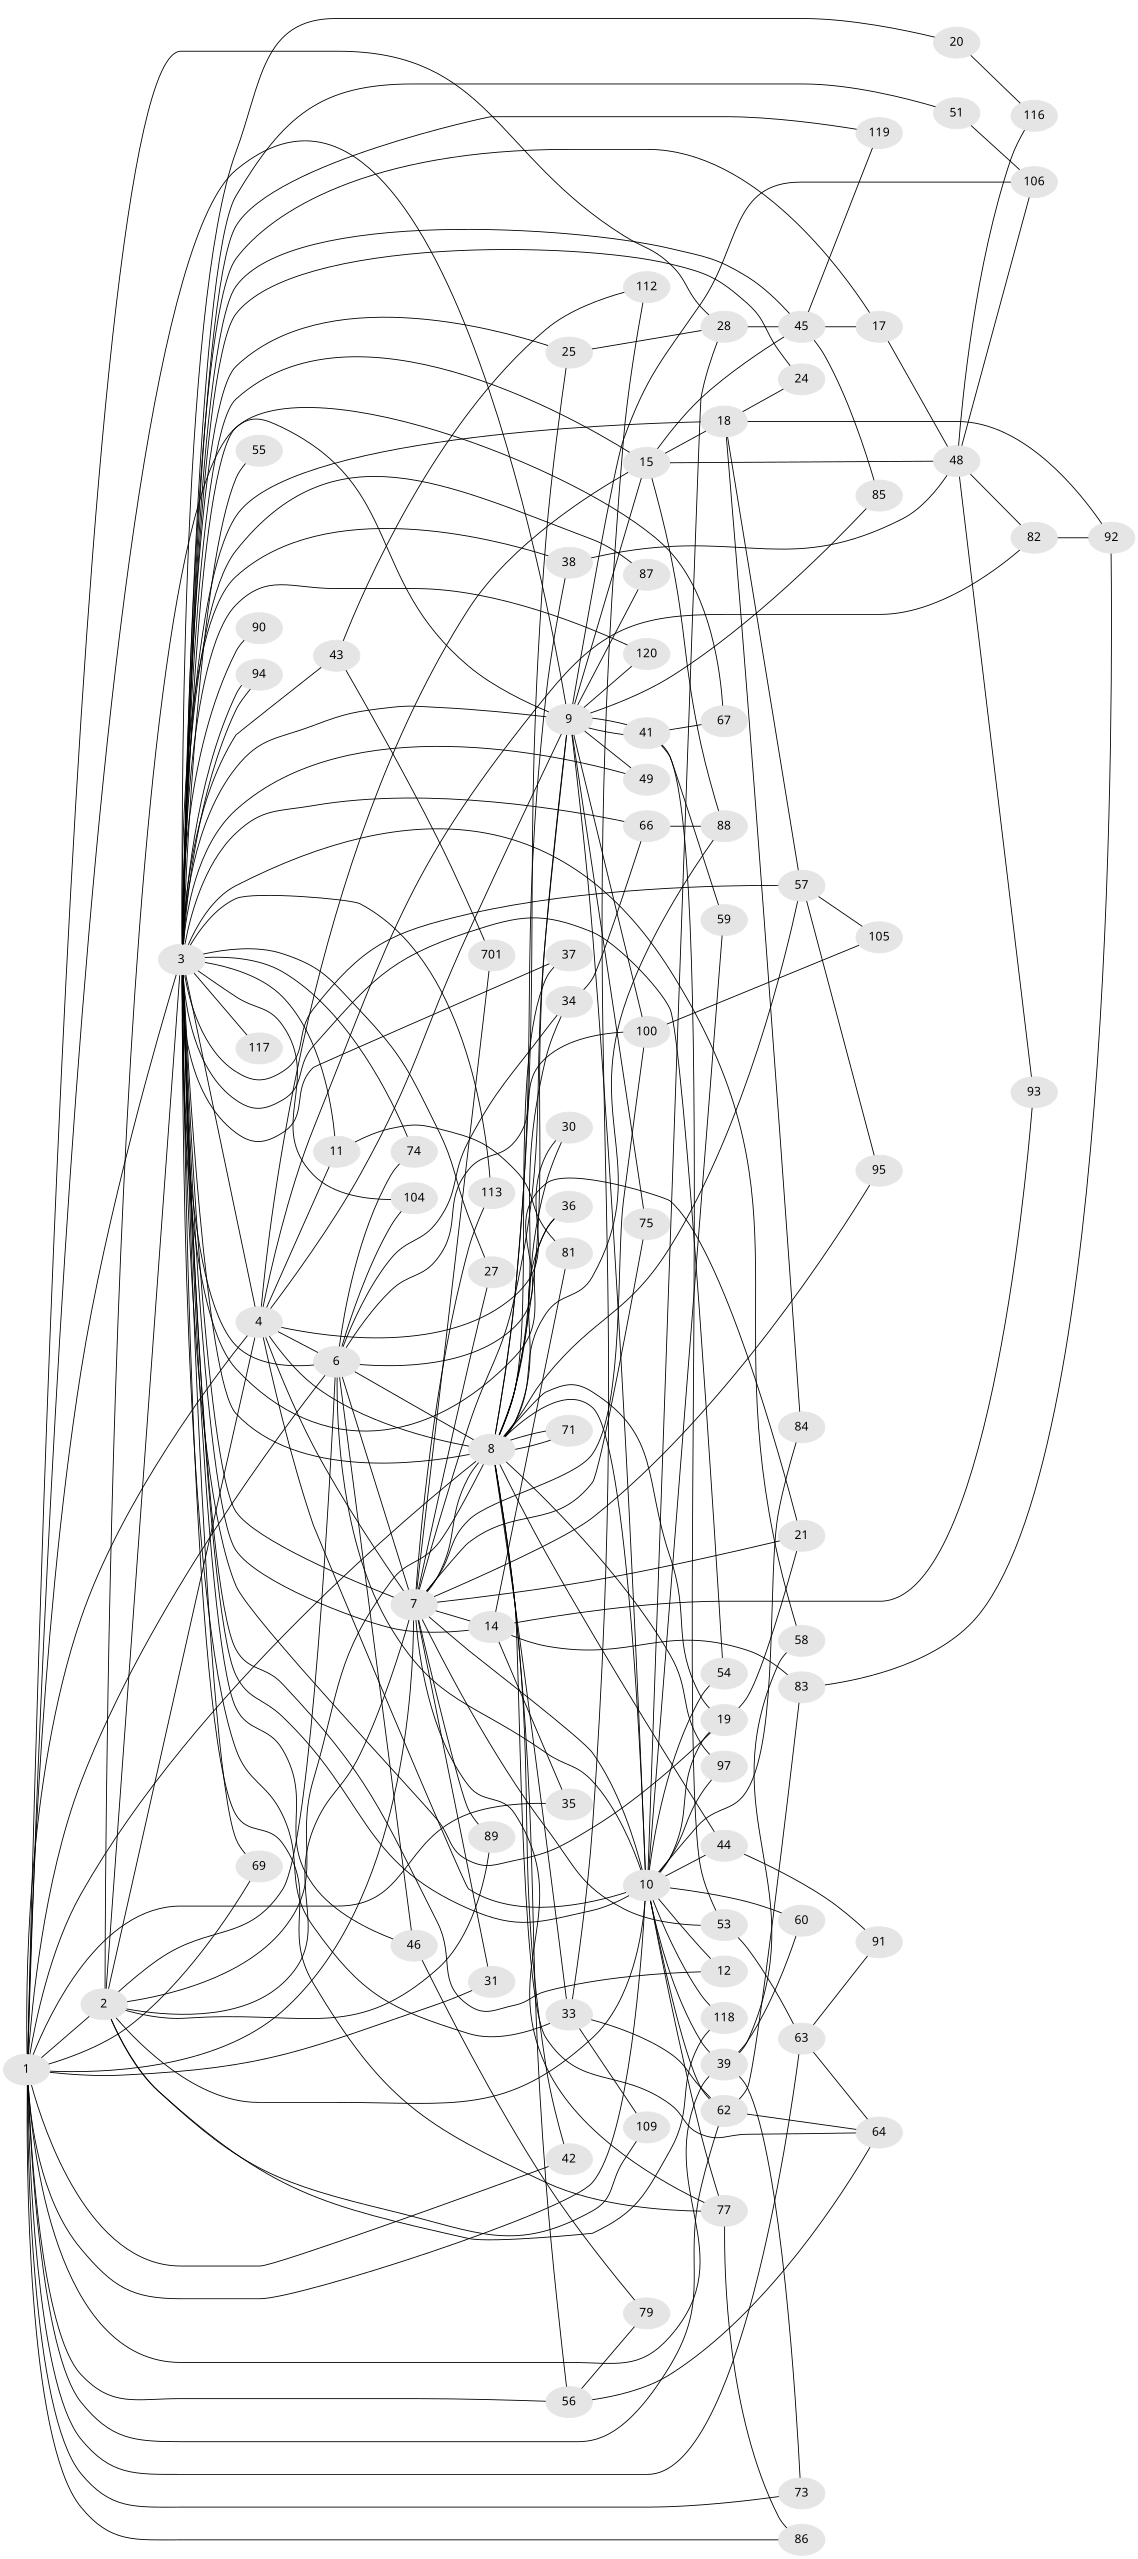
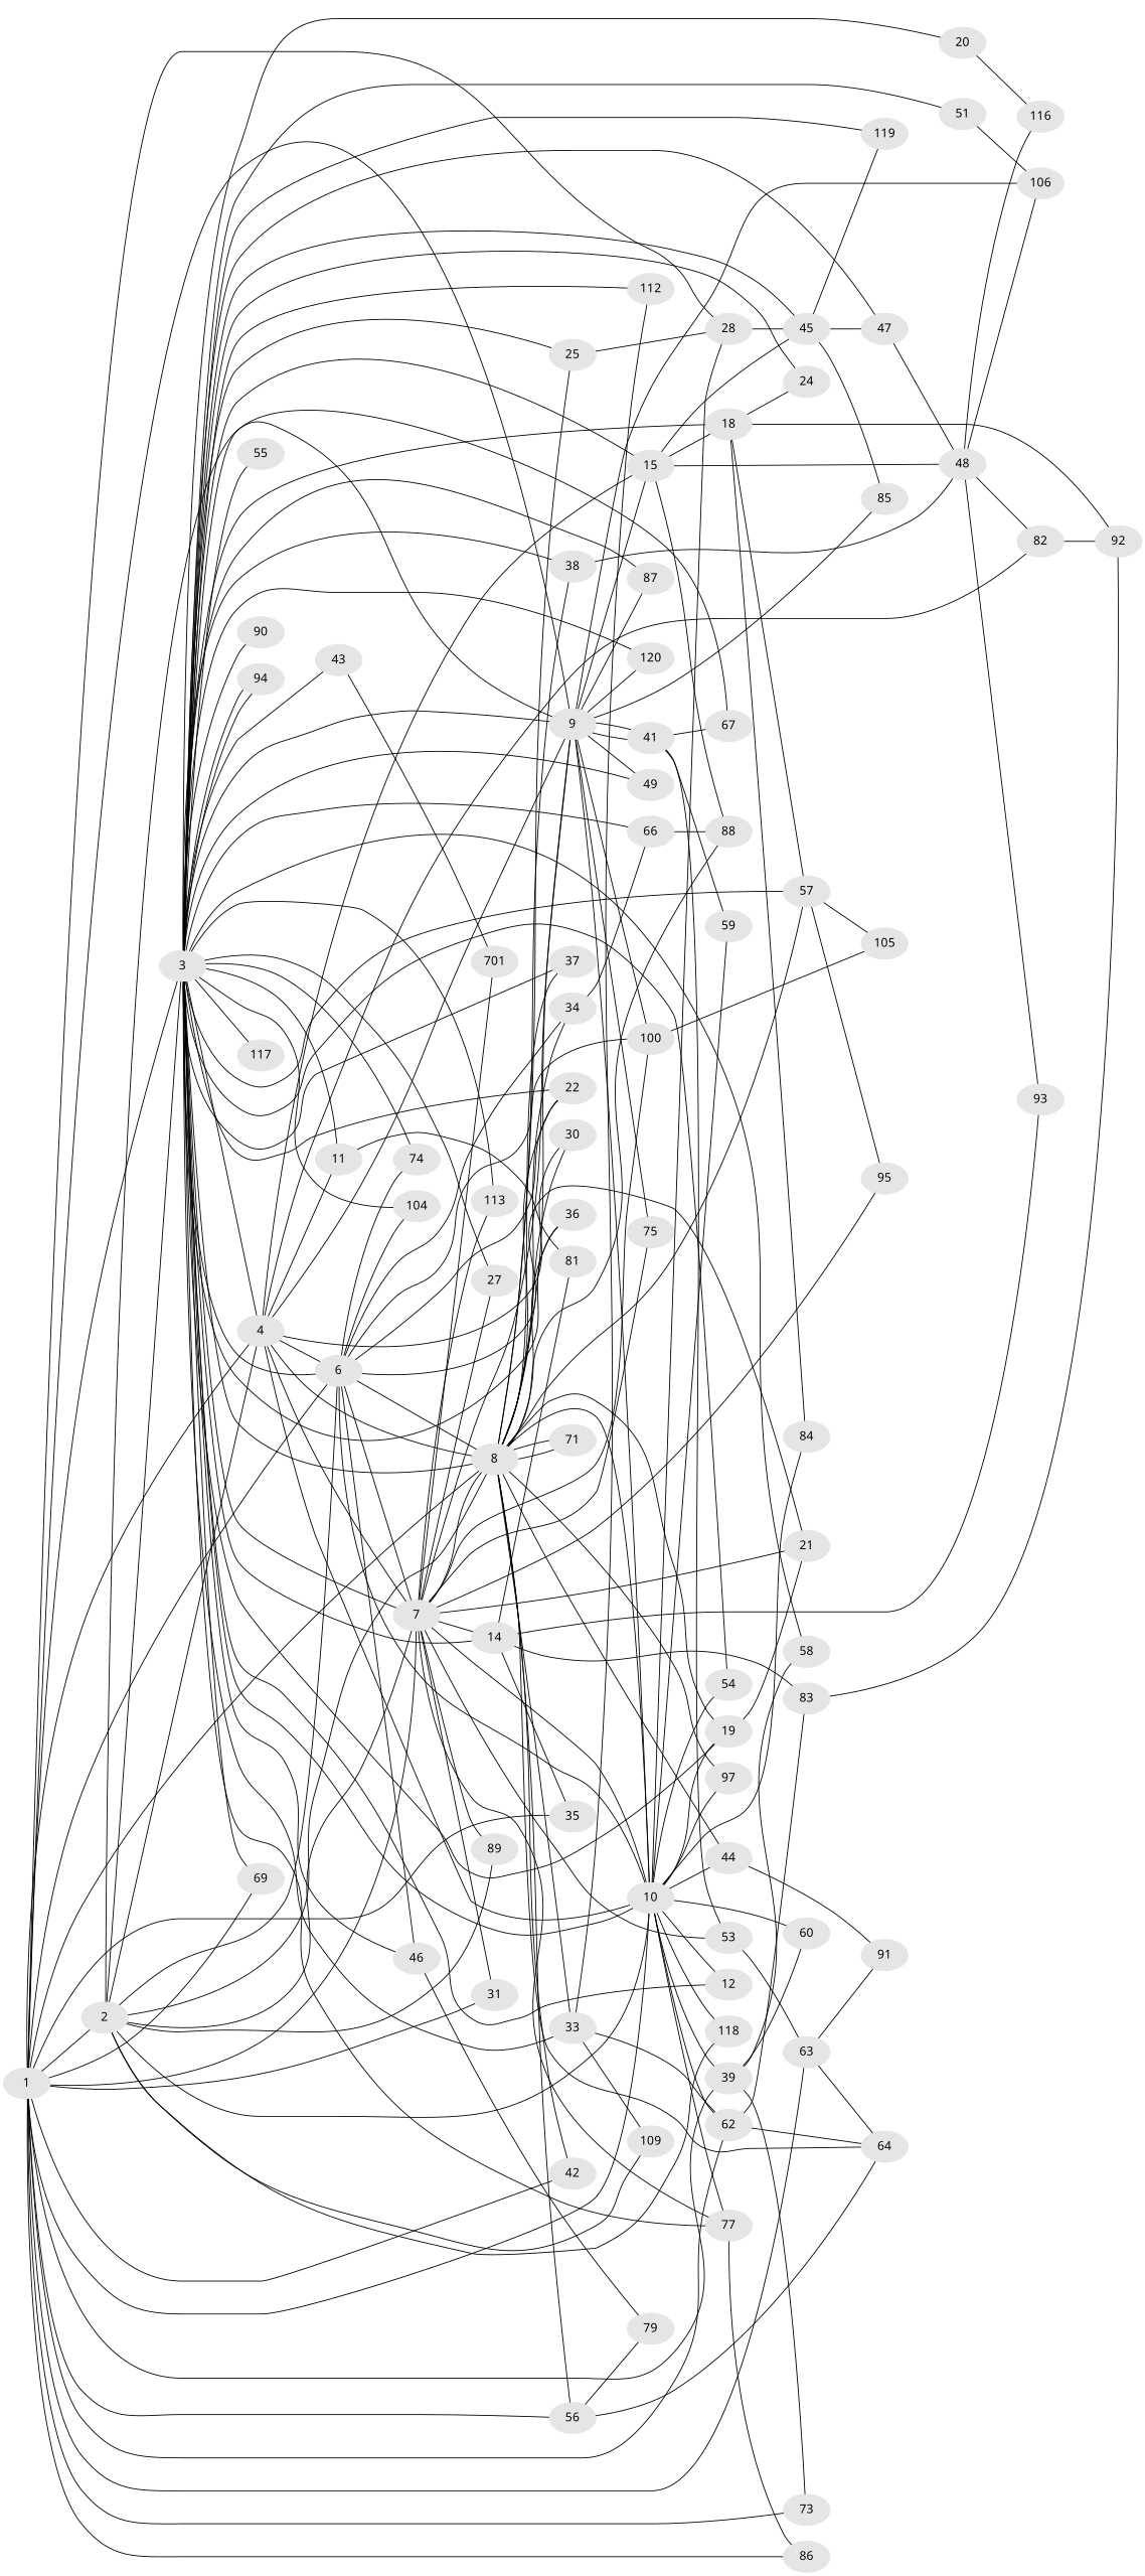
  graph {
    fontname="Noto Sans"
    rankdir=LR
    node [color=gray90 fontname="Noto Sans" style=filled]
    edge [fontname="Noto Sans"]
    1 [super="+16"]
    2 [super="+115"]
    3 [super="+5"]
    4
    6 [super="+29"]
    7 [super="+102"]
    8 [super="+19"]
    9 [super="+61"]
    10 [super="+23"]
    28 [super="+40"]
    31
    35
    39
    42
    56
    62 [super="+68"]
    63
    69
    73 [super="+80"]
    86
    89
    109
    118
    11
    12
    14 [super="+76"]
    15 [super="+99"]
    n28 [label=19]
    18 [super="+65"]
    20
+   22
    24
    25 [super="+26"]
    27 [super="+111"]
    33 [super="+72"]
    36
    37
    38
    43
    45 [super="+70"]
    46
-   47 [label=17]
+   47
    49
    51
    54
    55 [super="+103"]
    57 [super="+78"]
    58
    66
    67
    74
    77
    87
    90
    94
    104
    112
    113
    117
    119
    120
    30
    82 [super="+114"]
    21 [super="+32"]
    34
    100 [super="+108"]
    53
    75
    95
    n70 [label=701]
    44
    64 [super="+98"]
    71
    88 [super="+110"]
    97
    41
    85
    106 [super="+107"]
    59
    60
    84
    79
    83
    91
    81
    93
    48 [super="+52"]
    92
    116
    105
    1 -- 2
    1 -- 3 [weight=3]
    1 -- 4
    1 -- 6
    1 -- 7
    1 -- 8
    1 -- 9 [weight=2]
    1 -- 10
    1 -- 28
    1 -- 31
    1 -- 35
    1 -- 39
    1 -- 42
    1 -- 56
    1 -- 62
    1 -- 63
    1 -- 69
    1 -- 73 [weight=2]
    1 -- 86
    2 -- 3 [weight=2]
    2 -- 4
    2 -- 6
    2 -- 7
    2 -- 8
    2 -- 9
    2 -- 10 [weight=2]
    2 -- 89
    2 -- 109
    2 -- 118
    3 -- 4 [weight=2]
    3 -- 6 [weight=2]
    3 -- 7 [weight=2]
    3 -- 8 [weight=2]
    3 -- 9 [weight=2]
    3 -- 10 [weight=2]
    3 -- 69
    3 -- 11
    3 -- 12
    3 -- 14
    3 -- 15
    3 -- n28
    3 -- 18
    3 -- 20
+   3 -- 22
    3 -- 24
    3 -- 25 [weight=2]
    3 -- 27 [weight=2]
    3 -- 33
    3 -- 36
    3 -- 37
    3 -- 38
    3 -- 43 [weight=2]
    3 -- 45
    3 -- 46
    3 -- 47
    3 -- 49
    3 -- 51
    3 -- 54
    3 -- 55 [weight=2]
    3 -- 57 [weight=2]
    3 -- 58
    3 -- 66
    3 -- 67
    3 -- 74
    3 -- 77
    3 -- 87
    3 -- 90 [weight=2]
    3 -- 94
    3 -- 94
    3 -- 104
-   43 -- 112
+   3 -- 112
    3 -- 113
    3 -- 117 [weight=2]
    3 -- 119
    3 -- 120
    4 -- 6
    4 -- 7
    4 -- 8
    4 -- 9
    4 -- 10
    4 -- 11
    4 -- 15
    4 -- 30
    4 -- 82
    6 -- 7
    6 -- 8
    6 -- 10
+   6 -- 22
    6 -- 46
    6 -- 74
    6 -- 104
    6 -- 21
    6 -- 34
    6 -- 100
    7 -- 8
    7 -- 9
    7 -- 10
    7 -- 31
    7 -- 89
    7 -- 14
    7 -- 27
    7 -- 77
    7 -- 113
    7 -- 21
    7 -- 100
    7 -- 53
    7 -- 75
    7 -- 95
    7 -- n70
    8 -- 9
    8 -- 10
    8 -- 42
    8 -- 56
    8 -- n28
+   8 -- 22
    8 -- 25
    8 -- 33
    8 -- 36
    8 -- 37
    8 -- 38
    8 -- 57
    8 -- 30
    8 -- 34
    8 -- 44
    8 -- 64
    8 -- 71
    8 -- 71
    8 -- 88
    8 -- 97
    9 -- 10
    9 -- 15
    9 -- 49
    9 -- 87
    9 -- 120
    9 -- 100
    9 -- 75
    9 -- 41
    9 -- 41
    9 -- 85
    9 -- 106
    10 -- 28
    10 -- 39
    10 -- 62
    10 -- 118
    10 -- 12
    10 -- n28
    10 -- 54
    10 -- 77
    10 -- 44
    10 -- 97
    10 -- 59
    10 -- 60
    10 -- 84
    28 -- 45
    39 -- 73
    39 -- 58
    39 -- 60
    56 -- 64
    56 -- 79
    62 -- 64
    62 -- 83
    63 -- 64
    63 -- 91
    11 -- 81
    14 -- 35
    14 -- 83
    14 -- 81
    14 -- 93
    15 -- 18
    15 -- 45
    15 -- 88
    15 -- 48
    n28 -- 21
    18 -- 24
    18 -- 57
    18 -- 84
    18 -- 92
    20 -- 116
    25 -- 28
    33 -- 62
    33 -- 109
    33 -- 112
    38 -- 48
    43 -- n70
    45 -- 47
    45 -- 119
    45 -- 85
    46 -- 79
    47 -- 48
    51 -- 106
    57 -- 95
    57 -- 105
    66 -- 88
    77 -- 86
    82 -- 92
    34 -- 66
    100 -- 105
    53 -- 63
    44 -- 91
    41 -- 67
    41 -- 53
    41 -- 59
    83 -- 92
    48 -- 82
    48 -- 106
    48 -- 93
    48 -- 116
  }
